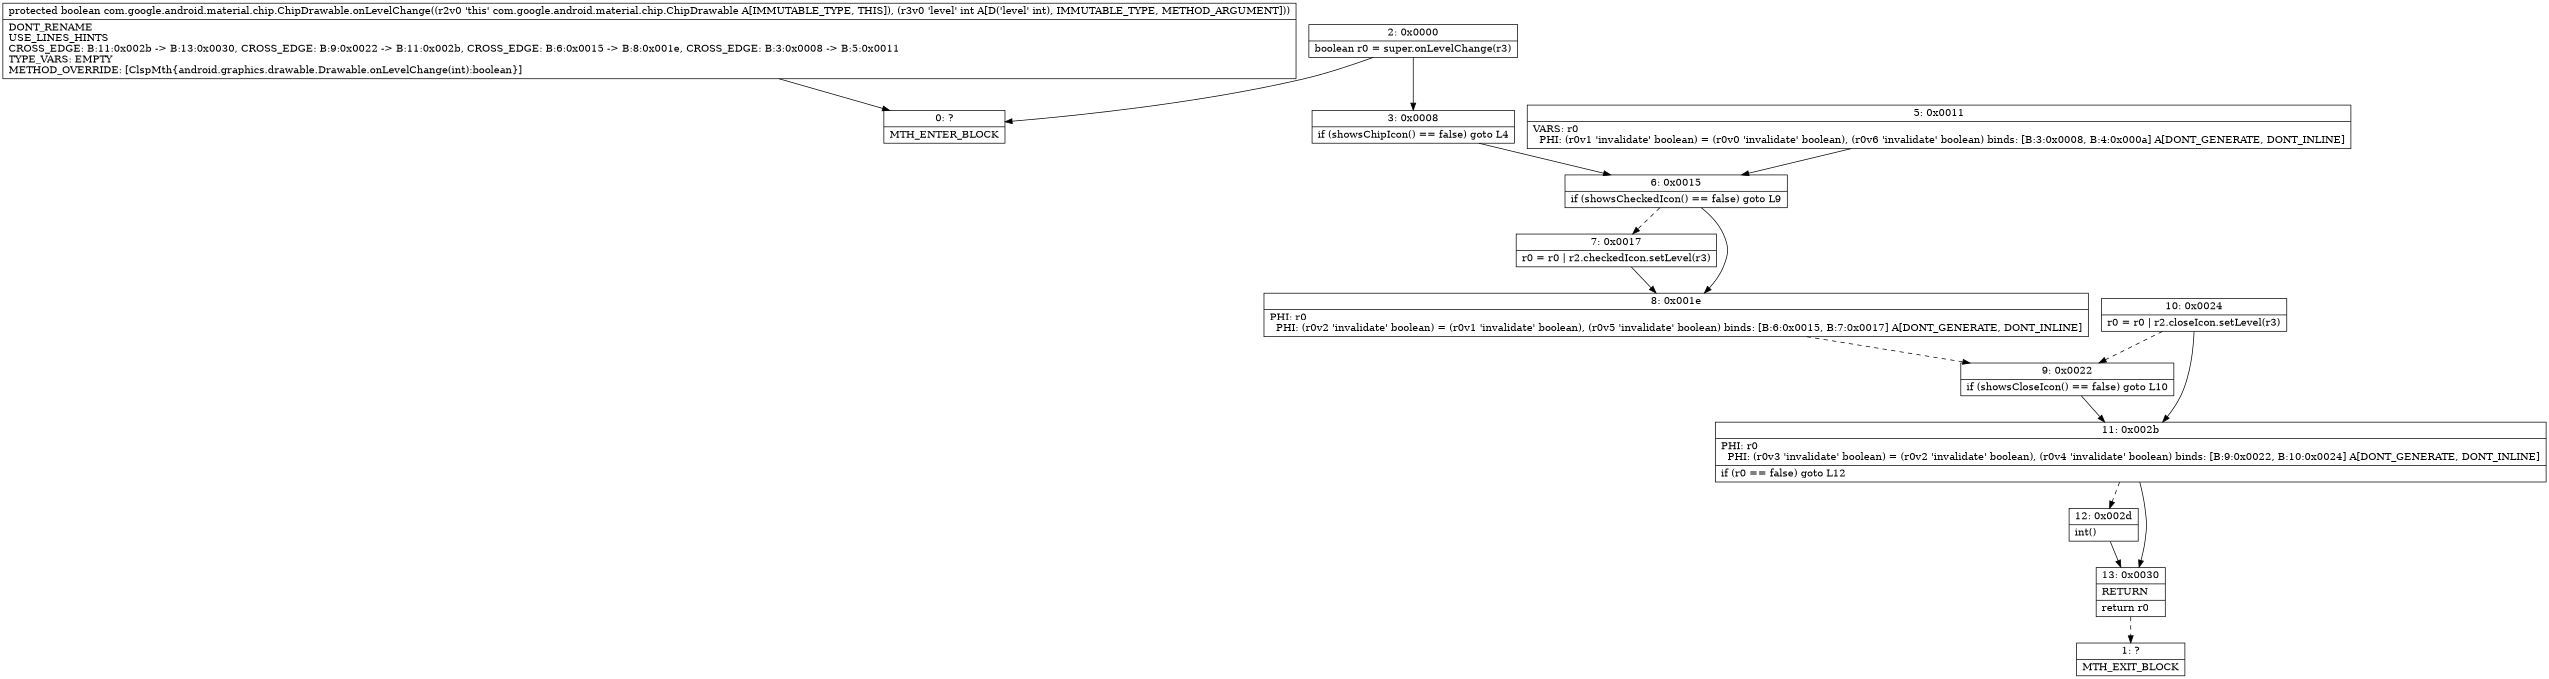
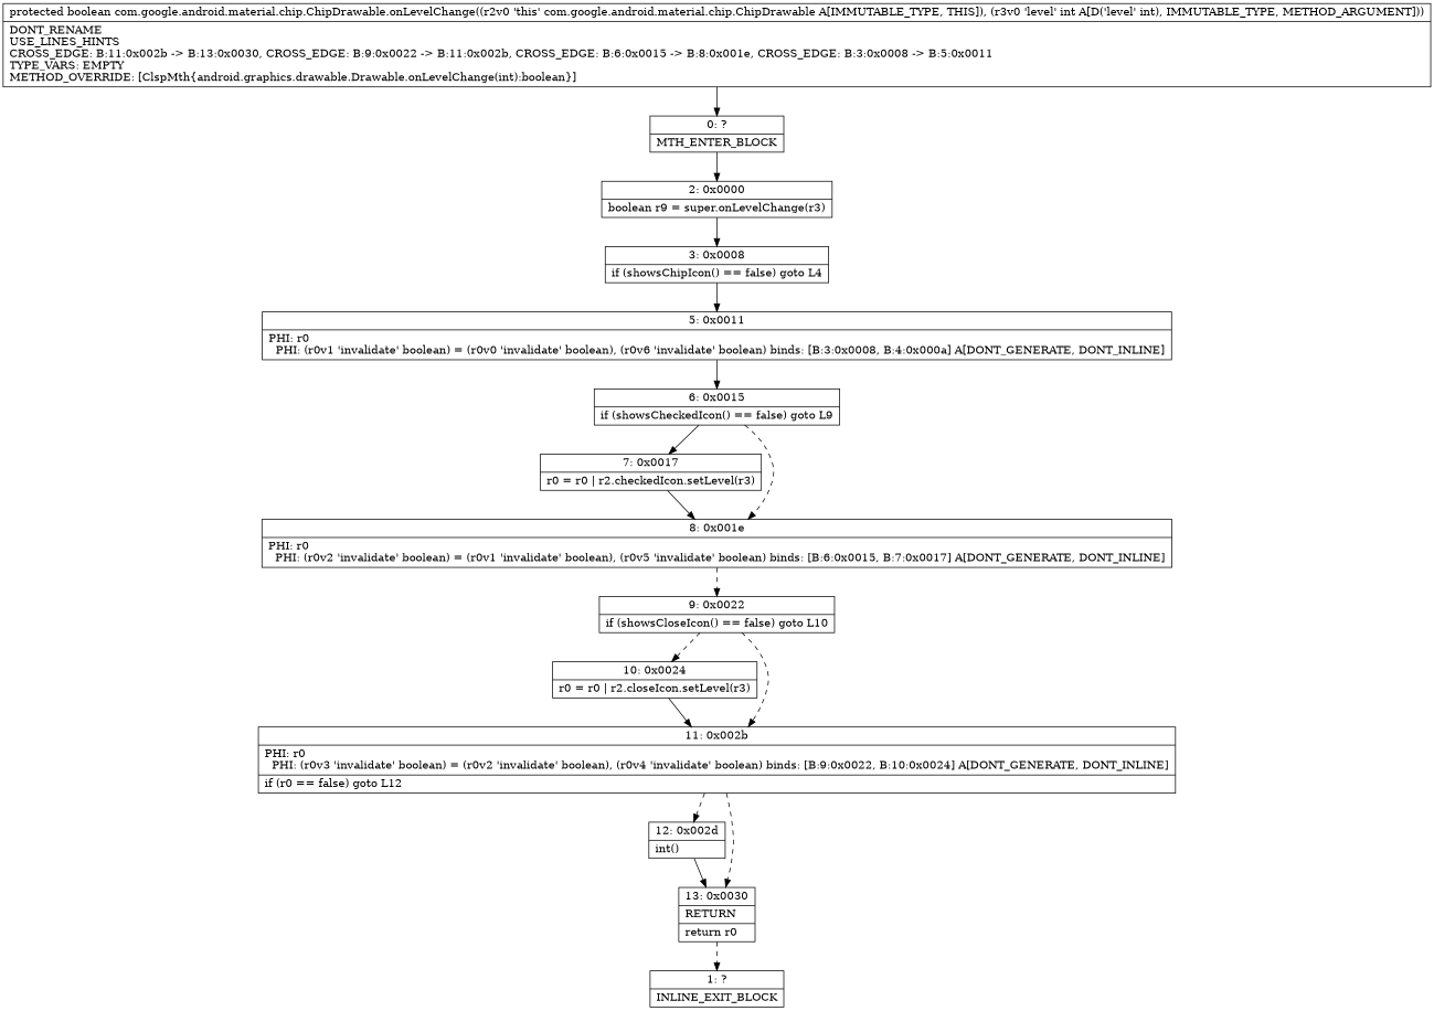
  digraph {
    node [shape=record]
    n1 [label="{0\:\ ?|MTH_ENTER_BLOCK\l}"]
-   n2 [label="{2\:\ 0x0000|boolean r0 = super.onLevelChange(r3)\l}"]
+   n2 [label="{2\:\ 0x0000|boolean r9 = super.onLevelChange(r3)\l}"]
    n3 [label="{3\:\ 0x0008|if (showsChipIcon() == false) goto L4\l}"]
-   n4 [label="{5\:\ 0x0011|VARS: r0 \l  PHI: (r0v1 'invalidate' boolean) = (r0v0 'invalidate' boolean), (r0v6 'invalidate' boolean) binds: [B:3:0x0008, B:4:0x000a] A[DONT_GENERATE, DONT_INLINE]\l}"]
+   n4 [label="{5\:\ 0x0011|PHI: r0 \l  PHI: (r0v1 'invalidate' boolean) = (r0v0 'invalidate' boolean), (r0v6 'invalidate' boolean) binds: [B:3:0x0008, B:4:0x000a] A[DONT_GENERATE, DONT_INLINE]\l}"]
    n5 [label="{6\:\ 0x0015|if (showsCheckedIcon() == false) goto L9\l}"]
    n6 [label="{7\:\ 0x0017|r0 = r0 \| r2.checkedIcon.setLevel(r3)\l}"]
    n7 [label="{8\:\ 0x001e|PHI: r0 \l  PHI: (r0v2 'invalidate' boolean) = (r0v1 'invalidate' boolean), (r0v5 'invalidate' boolean) binds: [B:6:0x0015, B:7:0x0017] A[DONT_GENERATE, DONT_INLINE]\l}"]
    n8 [label="{9\:\ 0x0022|if (showsCloseIcon() == false) goto L10\l}"]
    n9 [label="{10\:\ 0x0024|r0 = r0 \| r2.closeIcon.setLevel(r3)\l}"]
    n10 [label="{11\:\ 0x002b|PHI: r0 \l  PHI: (r0v3 'invalidate' boolean) = (r0v2 'invalidate' boolean), (r0v4 'invalidate' boolean) binds: [B:9:0x0022, B:10:0x0024] A[DONT_GENERATE, DONT_INLINE]\l|if (r0 == false) goto L12\l}"]
    n11 [label="{12\:\ 0x002d|int()\l}"]
    n12 [label="{13\:\ 0x0030|RETURN\l|return r0\l}"]
-   n13 [label="{1\:\ ?|MTH_EXIT_BLOCK\l}"]
+   n13 [label="{1\:\ ?|INLINE_EXIT_BLOCK\l}"]
    n14 [label="{protected boolean com.google.android.material.chip.ChipDrawable.onLevelChange((r2v0 'this' com.google.android.material.chip.ChipDrawable A[IMMUTABLE_TYPE, THIS]), (r3v0 'level' int A[D('level' int), IMMUTABLE_TYPE, METHOD_ARGUMENT]))  | DONT_RENAME\lUSE_LINES_HINTS\lCROSS_EDGE: B:11:0x002b \-\> B:13:0x0030, CROSS_EDGE: B:9:0x0022 \-\> B:11:0x002b, CROSS_EDGE: B:6:0x0015 \-\> B:8:0x001e, CROSS_EDGE: B:3:0x0008 \-\> B:5:0x0011\lTYPE_VARS: EMPTY\lMETHOD_OVERRIDE: [ClspMth\{android.graphics.drawable.Drawable.onLevelChange(int):boolean\}]\l}"]
-   n2 -> n1
+   n1 -> n2
    n2 -> n3
-   n3 -> n5
+   n3 -> n4
    n4 -> n5
-   n5 -> n6 [style=dashed]
-   n5 -> n7
+   n5 -> n6 [style=solid]
+   n5 -> n7 [style=dashed]
    n6 -> n7
    n7 -> n8 [style=dashed]
-   n9 -> n8 [style=dashed]
-   n8 -> n10
+   n8 -> n9 [style=dashed]
+   n8 -> n10 [style=dashed]
    n9 -> n10
    n10 -> n11 [style=dashed]
-   n10 -> n12
+   n10 -> n12 [style=dashed]
    n11 -> n12
    n12 -> n13 [style=dashed]
    n14 -> n1
  }
